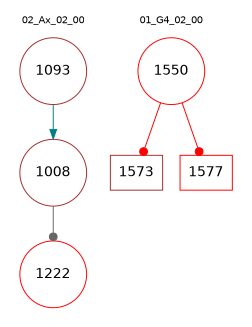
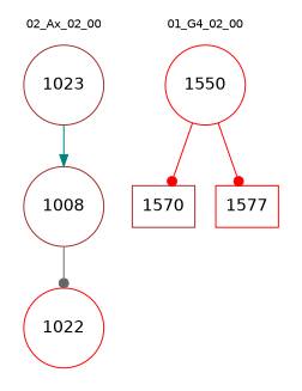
  digraph {
    fontname="DejaVu Sans"
    node [color=brown fontname="DejaVu Sans" shape=circle]
    edge [arrowhead=dot color=red fontname="DejaVu Sans"]
-   n1 [label=1093]
+   n1 [label=1023]
    n2 [label=1008]
-   n3 [color=red label=1222]
-   n4 [label=1573 shape=box]
+   n3 [color=red label=1022]
+   n4 [label=1570 shape=box]
    n5 [color=red label=1550]
    n6 [color=red label=1577 shape=box]
    subgraph cluster_1 {
      color=white
      fontsize=10
      label="02_Ax_02_00"
      n1
      n2
      n3
    }
    subgraph cluster_2 {
      color=white
      fontsize=10
      label="01_G4_02_00"
      n4
      n5
      n6
    }
    n1 -> n2 [arrowhead=normal color=teal]
    n2 -> n3 [color=gray40]
    n5 -> n4
    n5 -> n6
  }
